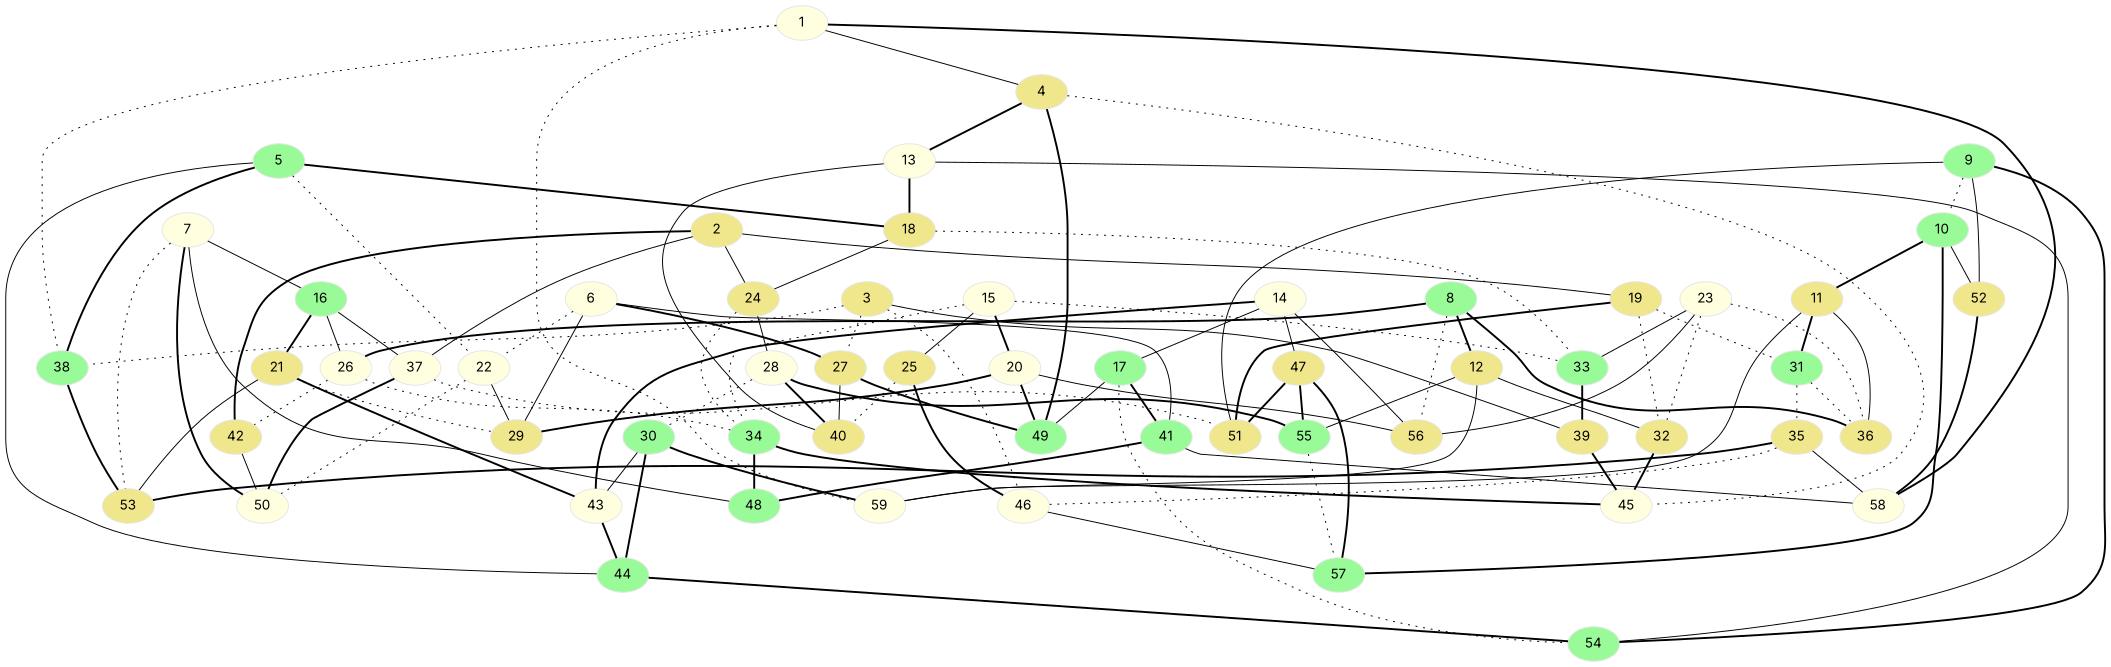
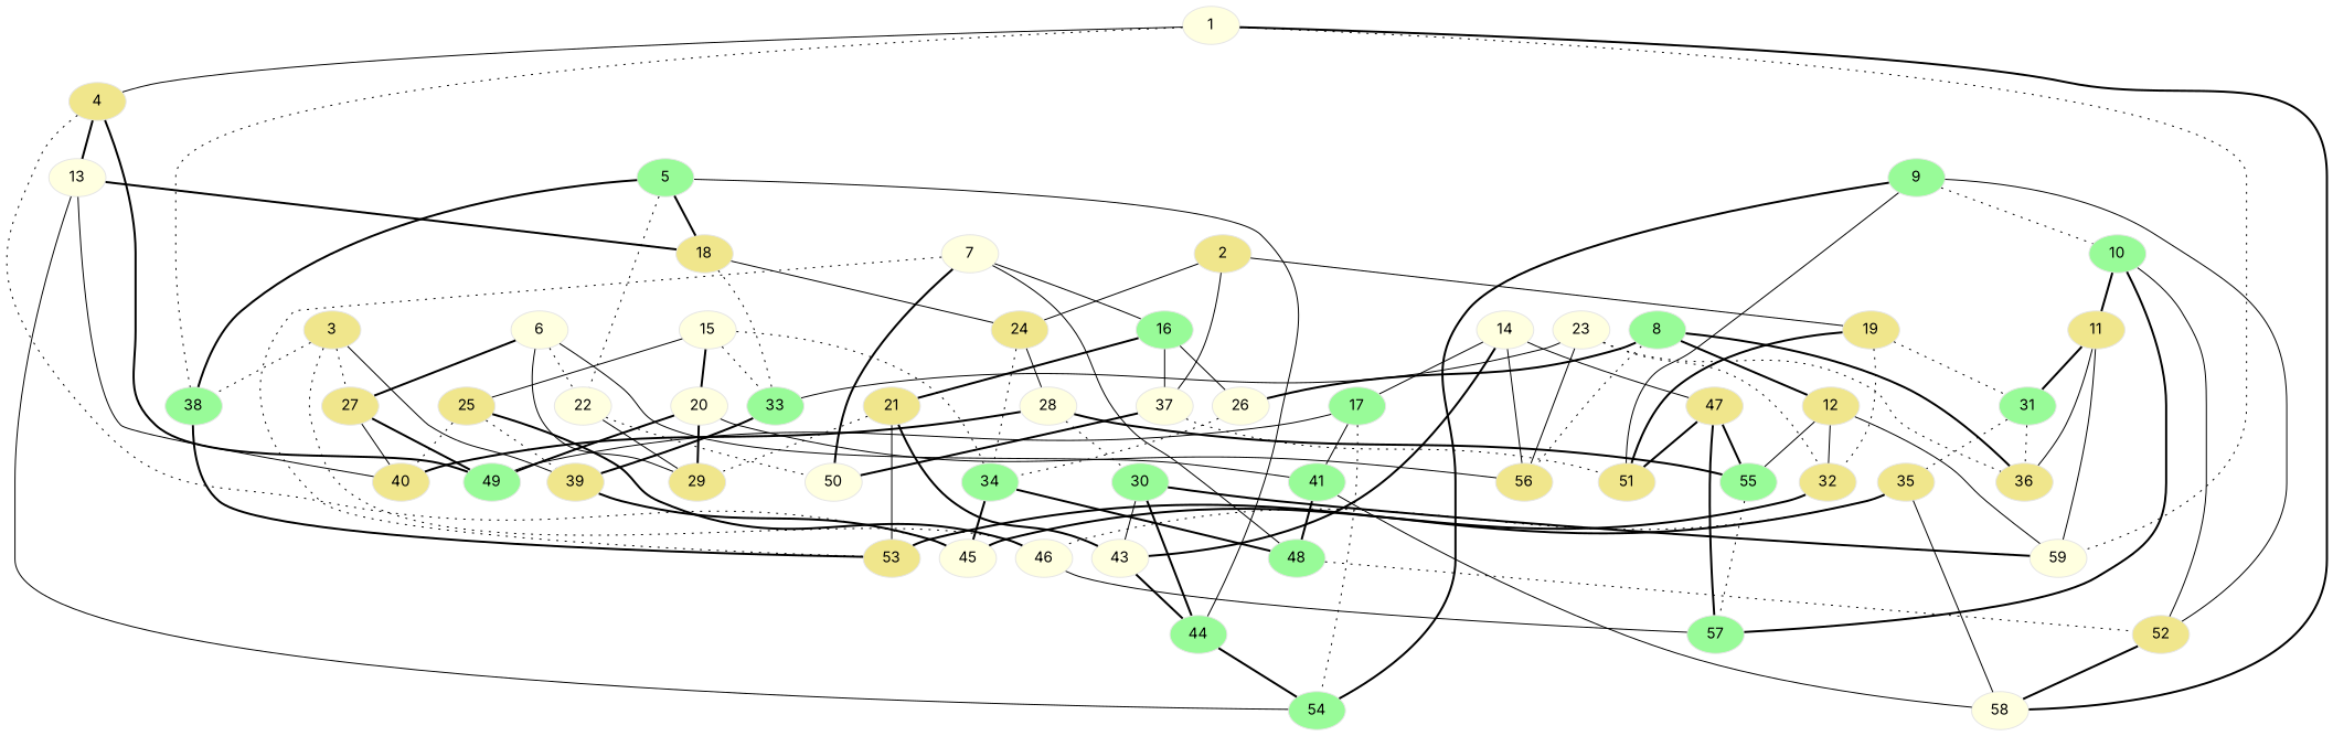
  graph {
    fontname=Inter
    node [color=gray90 fillcolor=khaki fontname=Inter style=filled]
    edge [fontname=Inter style=bold]
    1 [fillcolor=lightyellow]
    4
    38 [fillcolor=palegreen]
    58 [fillcolor=lightyellow]
    59 [fillcolor=lightyellow]
    13 [fillcolor=lightyellow]
    45 [fillcolor=lightyellow]
    49 [fillcolor=palegreen]
    53
    2
    19
    24
    37 [fillcolor=lightyellow]
-   42
    51
    31 [fillcolor=palegreen]
    32
    28 [fillcolor=lightyellow]
    34 [fillcolor=palegreen]
    50 [fillcolor=lightyellow]
    3
    27
    39
    46 [fillcolor=lightyellow]
    40
    57 [fillcolor=palegreen]
    18
    54 [fillcolor=palegreen]
    5 [fillcolor=palegreen]
    22 [fillcolor=lightyellow]
    44 [fillcolor=palegreen]
    33 [fillcolor=palegreen]
    29
    6 [fillcolor=lightyellow]
    41 [fillcolor=palegreen]
    48 [fillcolor=palegreen]
    7 [fillcolor=lightyellow]
    16 [fillcolor=palegreen]
    26 [fillcolor=lightyellow]
    21
    52
    8 [fillcolor=palegreen]
    12
    36
    56
    55 [fillcolor=palegreen]
    9 [fillcolor=palegreen]
    10 [fillcolor=palegreen]
    11
    35
    14 [fillcolor=lightyellow]
    17 [fillcolor=palegreen]
    43 [fillcolor=lightyellow]
    47
    15 [fillcolor=lightyellow]
    20 [fillcolor=lightyellow]
    25
    23 [fillcolor=lightyellow]
    30 [fillcolor=palegreen]
    1 -- 4 [style=solid]
    1 -- 38 [style=dotted]
    1 -- 58
    1 -- 59 [style=dotted]
    4 -- 13
    4 -- 45 [style=dotted]
    4 -- 49
    38 -- 53
    13 -- 40 [style=solid]
    13 -- 18
    13 -- 54 [style=solid]
    2 -- 19 [style=solid]
    2 -- 24 [style=solid]
    2 -- 37 [style=solid]
-   2 -- 42
    19 -- 51
    19 -- 31 [style=dotted]
    19 -- 32 [style=dotted]
    24 -- 28 [style=solid]
    24 -- 34 [style=dotted]
    37 -- 51 [style=dotted]
    37 -- 50
-   42 -- 50 [style=solid]
    31 -- 36 [style=dotted]
    31 -- 35 [style=dotted]
    32 -- 45
    28 -- 40
    28 -- 55
    28 -- 30 [style=dotted]
    34 -- 45
    34 -- 48
    3 -- 38 [style=dotted]
    3 -- 27 [style=dotted]
    3 -- 39 [style=solid]
    3 -- 46 [style=dotted]
    27 -- 49
    27 -- 40 [style=solid]
    39 -- 45
    46 -- 57 [style=solid]
    18 -- 24 [style=solid]
    18 -- 33 [style=dotted]
    5 -- 38
    5 -- 18
    5 -- 22 [style=dotted]
    5 -- 44 [style=solid]
    22 -- 50 [style=dotted]
    22 -- 29 [style=solid]
    44 -- 54
    33 -- 39
    6 -- 27
    6 -- 22 [style=dotted]
    6 -- 29 [style=solid]
    6 -- 41 [style=solid]
    41 -- 58 [style=solid]
    41 -- 48
+   48 -- 52 [style=dotted]
    7 -- 53 [style=dotted]
    7 -- 50
    7 -- 48 [style=solid]
    7 -- 16 [style=solid]
    16 -- 37 [style=solid]
    16 -- 26 [style=solid]
    16 -- 21
-   26 -- 42 [style=dotted]
    26 -- 34 [style=dotted]
    21 -- 53 [style=solid]
    21 -- 29 [style=dotted]
    21 -- 43
    52 -- 58
    8 -- 26
    8 -- 12
    8 -- 36
    8 -- 56 [style=dotted]
    12 -- 59 [style=solid]
    12 -- 32 [style=solid]
    12 -- 55 [style=solid]
    55 -- 57 [style=dotted]
    9 -- 51 [style=solid]
    9 -- 54
    9 -- 52 [style=solid]
    9 -- 10 [style=dotted]
    10 -- 57
    10 -- 52 [style=solid]
    10 -- 11
    11 -- 59 [style=solid]
    11 -- 31
    11 -- 36 [style=solid]
    35 -- 58 [style=solid]
    35 -- 53
    35 -- 46 [style=dotted]
    14 -- 56 [style=solid]
    14 -- 17 [style=solid]
    14 -- 43
    14 -- 47 [style=solid]
    17 -- 49 [style=solid]
    17 -- 54 [style=dotted]
-   17 -- 41
+   17 -- 41 [style=solid]
    43 -- 44
    47 -- 51
    47 -- 57
    47 -- 55
    15 -- 34 [style=dotted]
    15 -- 33 [style=dotted]
    15 -- 20
    15 -- 25 [style=solid]
    20 -- 49
    20 -- 29
    20 -- 56 [style=solid]
+   25 -- 39 [style=dotted]
    25 -- 46
    25 -- 40 [style=dotted]
    23 -- 32 [style=dotted]
    23 -- 33 [style=solid]
    23 -- 36 [style=dotted]
    23 -- 56 [style=solid]
    30 -- 59
    30 -- 44
    30 -- 43 [style=solid]
  }
